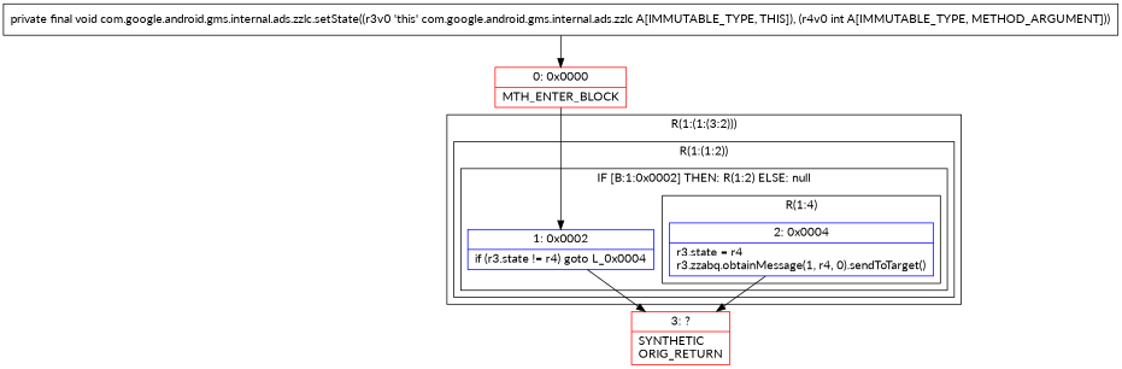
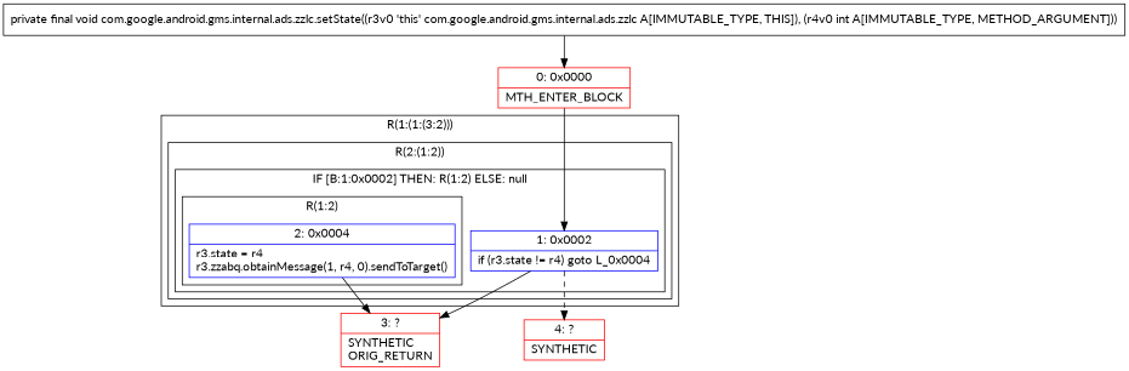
  digraph {
    fontname=Lato
    node [color=red fontname=Lato shape=record]
    edge [fontname=Lato]
    n1 [color=blue label="{2\:\ 0x0004|r3.state = r4\lr3.zzabq.obtainMessage(1, r4, 0).sendToTarget()\l}"]
    n2 [color=blue label="{1\:\ 0x0002|if (r3.state != r4) goto L_0x0004\l}"]
    n3 [label="{3\:\ ?|SYNTHETIC\lORIG_RETURN\l}"]
+   n4 [label="{4\:\ ?|SYNTHETIC\l}"]
    n5 [label="{0\:\ 0x0000|MTH_ENTER_BLOCK\l}"]
    n6 [label="{private final void com.google.android.gms.internal.ads.zzlc.setState((r3v0 'this' com.google.android.gms.internal.ads.zzlc A[IMMUTABLE_TYPE, THIS]), (r4v0 int A[IMMUTABLE_TYPE, METHOD_ARGUMENT])) }" color=""]
    subgraph cluster_1 {
      label="R(1:(1:(3:2)))"
      subgraph cluster_2 {
-       label="R(1:(1:2))"
+       label="R(2:(1:2))"
        subgraph cluster_3 {
          label="IF [B:1:0x0002] THEN: R(1:2) ELSE: null"
          n2
          subgraph cluster_4 {
-           label="R(1:4)"
+           label="R(1:2)"
            n1
          }
        }
      }
    }
    n1 -> n3
    n2 -> n3
+   n2 -> n4 [style=dashed]
    n5 -> n2
    n6 -> n5
  }
